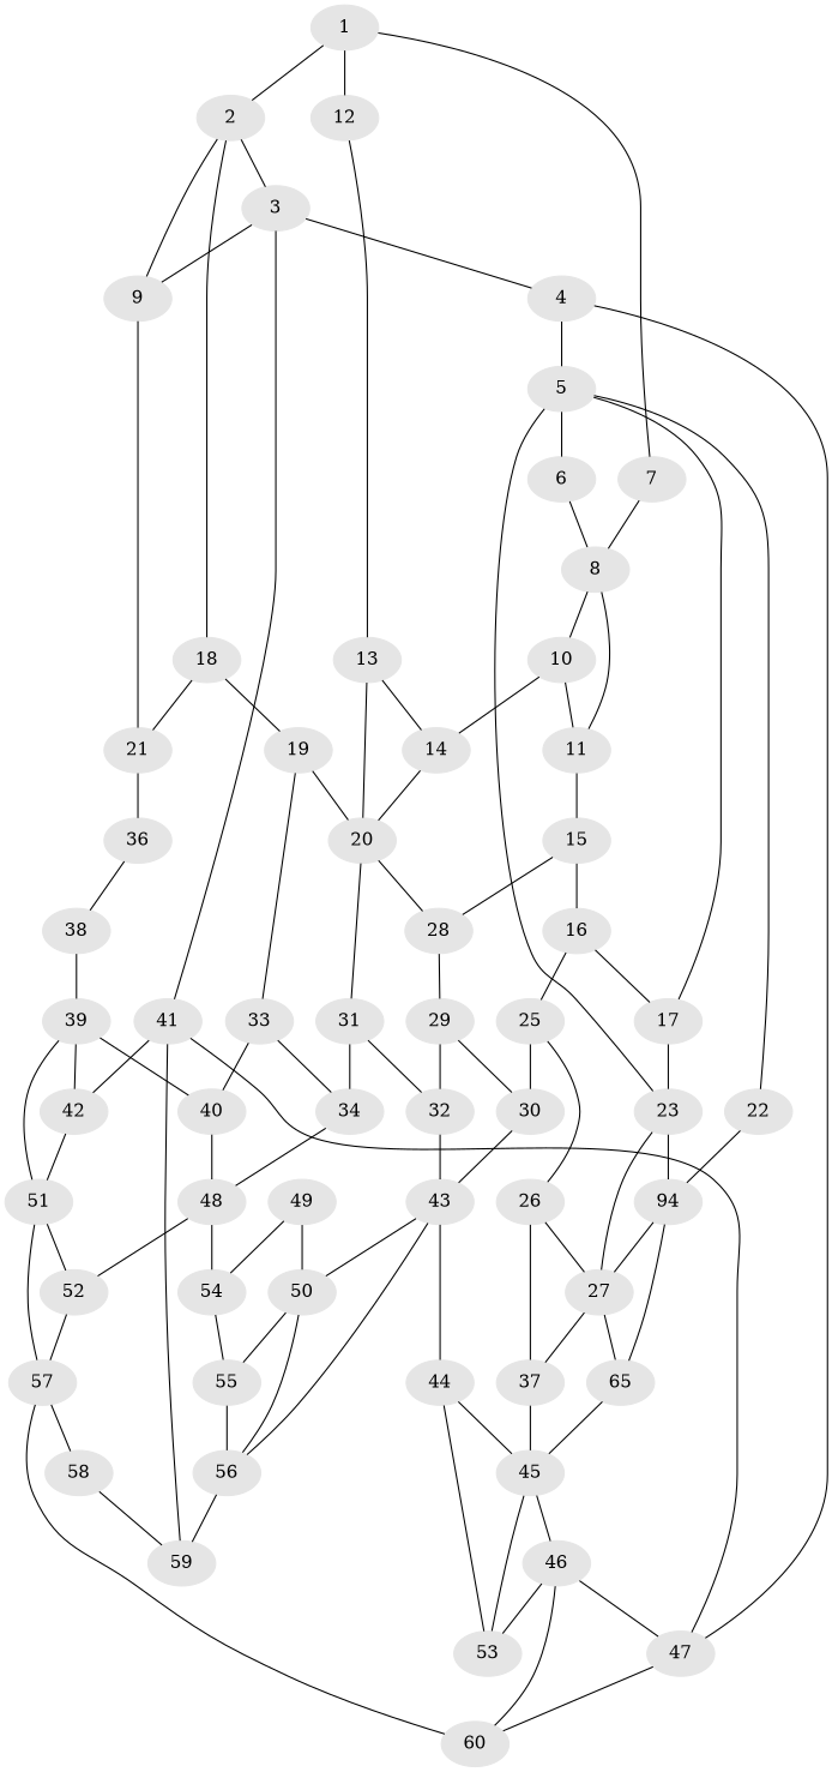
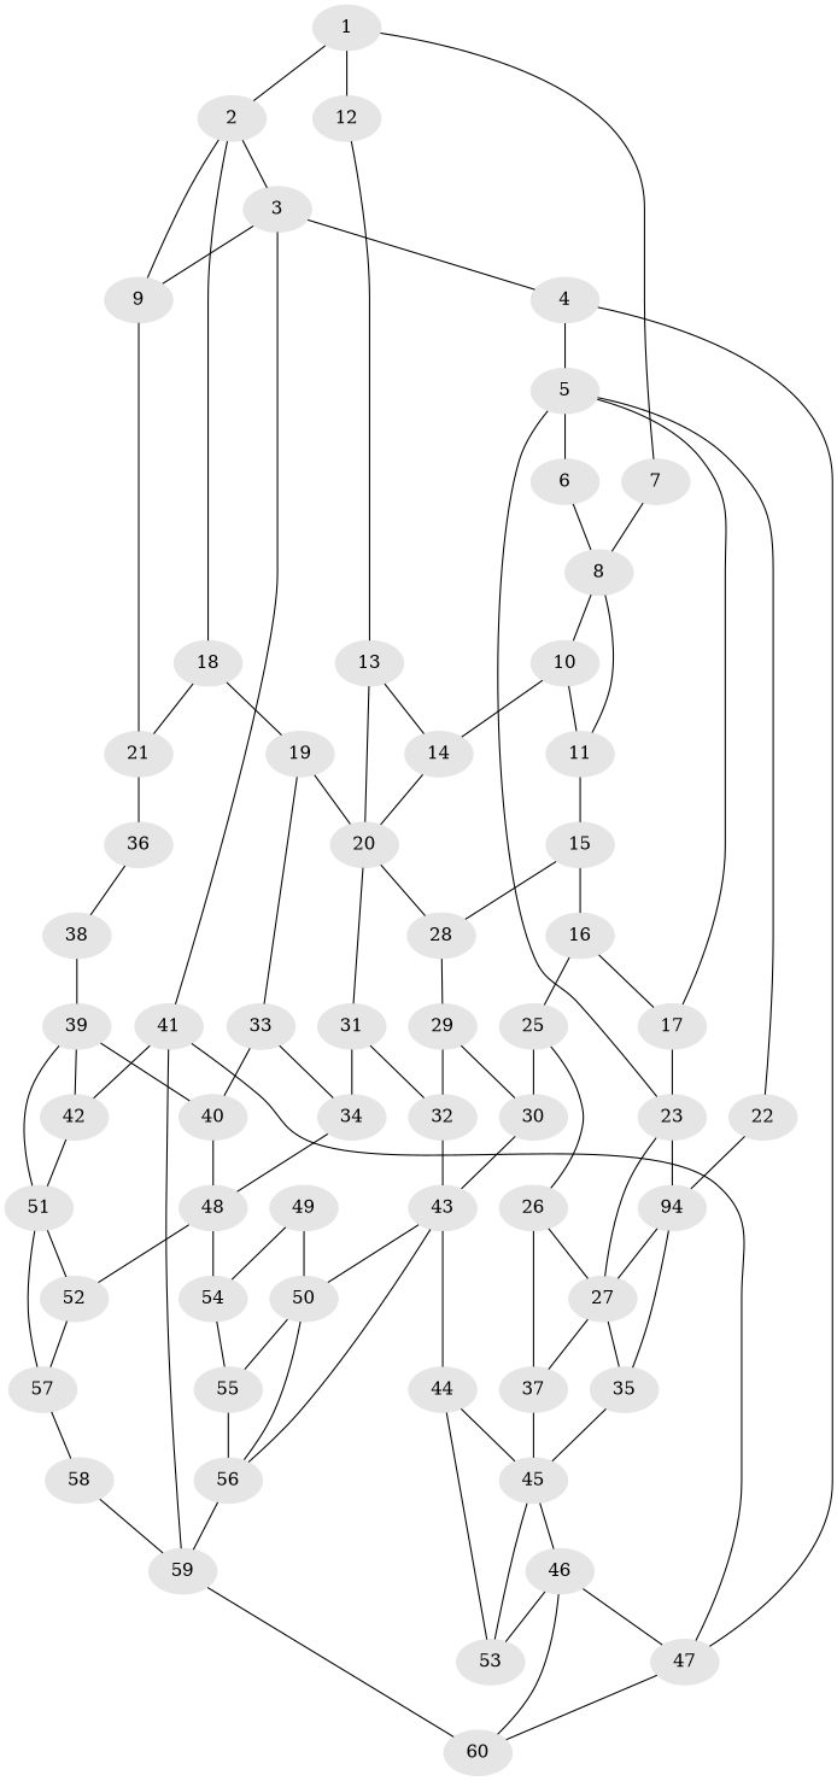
  graph {
    node [color=gray90 style=filled]
    edge [weight=1.0]
    1
    2
    7
    12
    3
    9
    18
    8
    13
    4
    41
    21
    19
    5
    47
    42
    59
    22
    6
    17
    23
    n22 [label=94]
    60
    27
    10
    11
    14
    15
    36
    20
    16
    28
    31
    25
    29
    26
    30
    33
    34
    40
    32
    38
-   35 [label=65]
+   35
    37
    45
    43
    44
    50
    56
    48
    52
    54
    53
    46
    39
    51
    57
    55
    49
    58
    1 -- 2 [weight=2.0]
    1 -- 7
    1 -- 12 [weight=2.0]
    2 -- 3
    2 -- 9 [weight=2.0]
    2 -- 18
    7 -- 8 [weight=2.0]
    12 -- 13
    3 -- 9
    3 -- 4
    3 -- 41
    9 -- 21 [weight=2.0]
    18 -- 21 [weight=2.0]
    18 -- 19 [weight=2.0]
    8 -- 10
    8 -- 11
    13 -- 14
    13 -- 20
    4 -- 5
    4 -- 47
    41 -- 47
    41 -- 42
    41 -- 59
    21 -- 36 [weight=2.0]
    19 -- 20 [weight=2.0]
    19 -- 33
    5 -- 22
    5 -- 6 [weight=2.0]
    5 -- 17
    5 -- 23
    47 -- 60
    42 -- 51
-   57 -- 60
+   59 -- 60
    22 -- n22 [weight=2.0]
    6 -- 8 [weight=2.0]
    17 -- 23
    23 -- n22
    23 -- 27
    n22 -- 27
    n22 -- 35
    27 -- 35 [weight=2.0]
    27 -- 37
    10 -- 11
    10 -- 14
    11 -- 15
    14 -- 20
    15 -- 16
    15 -- 28
    36 -- 38
    20 -- 28
    20 -- 31
    16 -- 17
    16 -- 25
    28 -- 29
    31 -- 34
    31 -- 32
    25 -- 26
    25 -- 30
    29 -- 30
    29 -- 32
    26 -- 27
    26 -- 37
    30 -- 43
    33 -- 34
    33 -- 40
    34 -- 48
    40 -- 48
    32 -- 43
    38 -- 39 [weight=2.0]
    35 -- 45
    37 -- 45
    45 -- 53
    45 -- 46
    43 -- 44 [weight=2.0]
    43 -- 50
    43 -- 56
    44 -- 45
    44 -- 53 [weight=2.0]
    50 -- 56
    50 -- 55
    56 -- 59 [weight=2.0]
    48 -- 52 [weight=2.0]
    48 -- 54
    52 -- 57
    54 -- 55
    46 -- 47
    46 -- 60
    46 -- 53 [weight=3.0]
    39 -- 42
    39 -- 40
    39 -- 51
    51 -- 52
    51 -- 57
    57 -- 58
    55 -- 56
    49 -- 50
    49 -- 54
    58 -- 59 [weight=2.0]
  }
